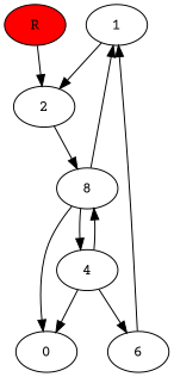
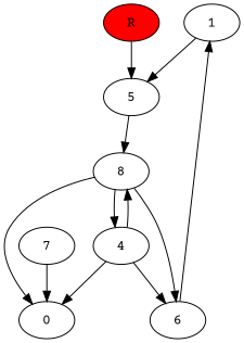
  digraph {
    fontname="Courier Prime"
    node [fontname="Courier Prime"]
    edge [fontname="Courier Prime"]
    1
-   2
+   2 [label=5]
    8
    4
    n5 [label=0]
    6
+   7
    R [fillcolor="#ff0000" style=filled]
    1 -> 2
    2 -> 8
    8 -> 4
    8 -> n5
-   8 -> 1
+   8 -> 6
    4 -> 8
    4 -> n5
    4 -> 6
    6 -> 1
+   7 -> n5
    R -> 2
  }
